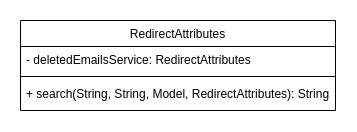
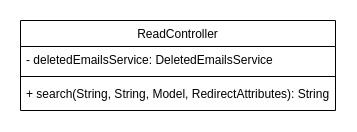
  <mxCell id="0" />
  <mxCell id="1" parent="0" />
- <mxCell id="2" value="RedirectAttributes" style="swimlane;fontStyle=0;align=center;verticalAlign=top;childLayout=stackLayout;horizontal=1;startSize=26;horizontalStack=0;resizeParent=1;resizeLast=0;collapsible=1;marginBottom=0;rounded=0;shadow=0;strokeWidth=1;" vertex="1" parent="1"><mxGeometry x="20" y="20" width="315" height="90" as="geometry"><mxRectangle x="130" y="380" width="160" height="26" as="alternateBounds" /></mxGeometry></mxCell>
- <mxCell id="3" value="- deletedEmailsService: RedirectAttributes" style="text;align=left;verticalAlign=top;spacingLeft=4;spacingRight=4;overflow=hidden;rotatable=0;points=[[0,0.5],[1,0.5]];portConstraint=eastwest;" vertex="1" parent="2"><mxGeometry y="26" width="315" height="26" as="geometry" /></mxCell>
+ <mxCell id="2" value="ReadController" style="swimlane;fontStyle=0;align=center;verticalAlign=top;childLayout=stackLayout;horizontal=1;startSize=26;horizontalStack=0;resizeParent=1;resizeLast=0;collapsible=1;marginBottom=0;rounded=0;shadow=0;strokeWidth=1;" vertex="1" parent="1"><mxGeometry x="20" y="20" width="315" height="90" as="geometry"><mxRectangle x="130" y="380" width="160" height="26" as="alternateBounds" /></mxGeometry></mxCell>
+ <mxCell id="3" value="- deletedEmailsService: DeletedEmailsService" style="text;align=left;verticalAlign=top;spacingLeft=4;spacingRight=4;overflow=hidden;rotatable=0;points=[[0,0.5],[1,0.5]];portConstraint=eastwest;" vertex="1" parent="2"><mxGeometry y="26" width="315" height="26" as="geometry" /></mxCell>
  <mxCell id="4" value="" style="line;html=1;strokeWidth=1;align=left;verticalAlign=middle;spacingTop=-1;spacingLeft=3;spacingRight=3;rotatable=0;labelPosition=right;points=[];portConstraint=eastwest;" vertex="1" parent="2"><mxGeometry y="52" width="315" height="8" as="geometry" /></mxCell>
  <mxCell id="5" value="+ search(String, String, Model, RedirectAttributes): String" style="text;align=left;verticalAlign=top;spacingLeft=4;spacingRight=4;overflow=hidden;rotatable=0;points=[[0,0.5],[1,0.5]];portConstraint=eastwest;" vertex="1" parent="2"><mxGeometry y="60" width="315" height="26" as="geometry" /></mxCell>
